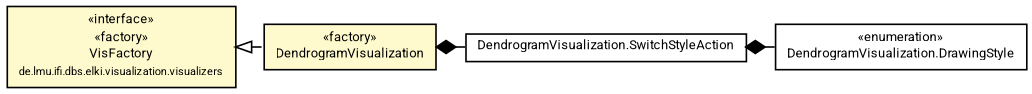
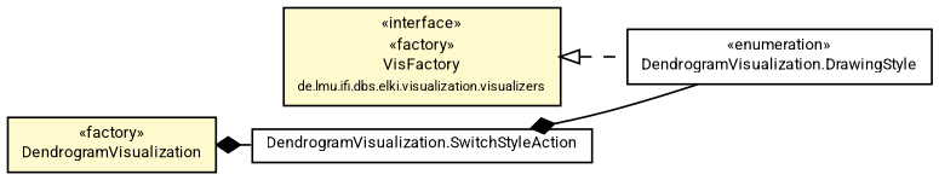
  digraph {
    nodesep=0.15
    rankdir=LR
    ranksep=0.25
    node [fontcolor=black fontname=Roboto fontsize=8 margin=0 shape=plaintext]
    edge [arrowtail=diamond color=black dir=back fontname=Roboto fontsize=7 labelfontname=Roboto labelfontsize=7 weight=6 arrowhead=none]
    n1 [height=0 label=<<table title="de.lmu.ifi.dbs.elki.visualization.visualizers.VisFactory" border="0" cellborder="1" cellspacing="0" cellpadding="2" bgcolor="LemonChiffon" href="../VisFactory.html" target="_parent"> 		<tr><td><table border="0" cellspacing="0" cellpadding="1"> 		<tr><td align="center" balign="center"> &#171;interface&#187; </td></tr> 		<tr><td align="center" balign="center"> &#171;factory&#187; </td></tr> 		<tr><td align="center" balign="center"> <font face="Roboto">VisFactory</font> </td></tr> 		<tr><td align="center" balign="center"> <font face="Roboto" point-size="7.0">de.lmu.ifi.dbs.elki.visualization.visualizers</font> </td></tr> 		</table></td></tr> 		</table>> width=0]
    n2 [height=0 label=<<table title="de.lmu.ifi.dbs.elki.visualization.visualizers.visunproj.DendrogramVisualization" border="0" cellborder="1" cellspacing="0" cellpadding="2" bgcolor="lemonChiffon" href="DendrogramVisualization.html" target="_parent"> 		<tr><td><table border="0" cellspacing="0" cellpadding="1"> 		<tr><td align="center" balign="center"> &#171;factory&#187; </td></tr> 		<tr><td align="center" balign="center"> <font face="Roboto">DendrogramVisualization</font> </td></tr> 		</table></td></tr> 		</table>> width=0]
    n3 [height=0 label=<<table title="de.lmu.ifi.dbs.elki.visualization.visualizers.visunproj.DendrogramVisualization.SwitchStyleAction" border="0" cellborder="1" cellspacing="0" cellpadding="2" href="DendrogramVisualization.SwitchStyleAction.html" target="_parent"> 		<tr><td><table border="0" cellspacing="0" cellpadding="1"> 		<tr><td align="center" balign="center"> <font face="Roboto">DendrogramVisualization.SwitchStyleAction</font> </td></tr> 		</table></td></tr> 		</table>> width=0]
    n4 [height=0 label=<<table title="de.lmu.ifi.dbs.elki.visualization.visualizers.visunproj.DendrogramVisualization.DrawingStyle" border="0" cellborder="1" cellspacing="0" cellpadding="2" href="DendrogramVisualization.DrawingStyle.html" target="_parent"> 		<tr><td><table border="0" cellspacing="0" cellpadding="1"> 		<tr><td align="center" balign="center"> &#171;enumeration&#187; </td></tr> 		<tr><td align="center" balign="center"> <font face="Roboto">DendrogramVisualization.DrawingStyle</font> </td></tr> 		</table></td></tr> 		</table>> width=0]
-   n1 -> n2 [arrowtail=empty style=dashed weight=9 arrowhead=""]
+   n1 -> n4 [arrowtail=empty style=dashed weight=9 arrowhead=""]
    n2 -> n3
    n3 -> n4
  }
